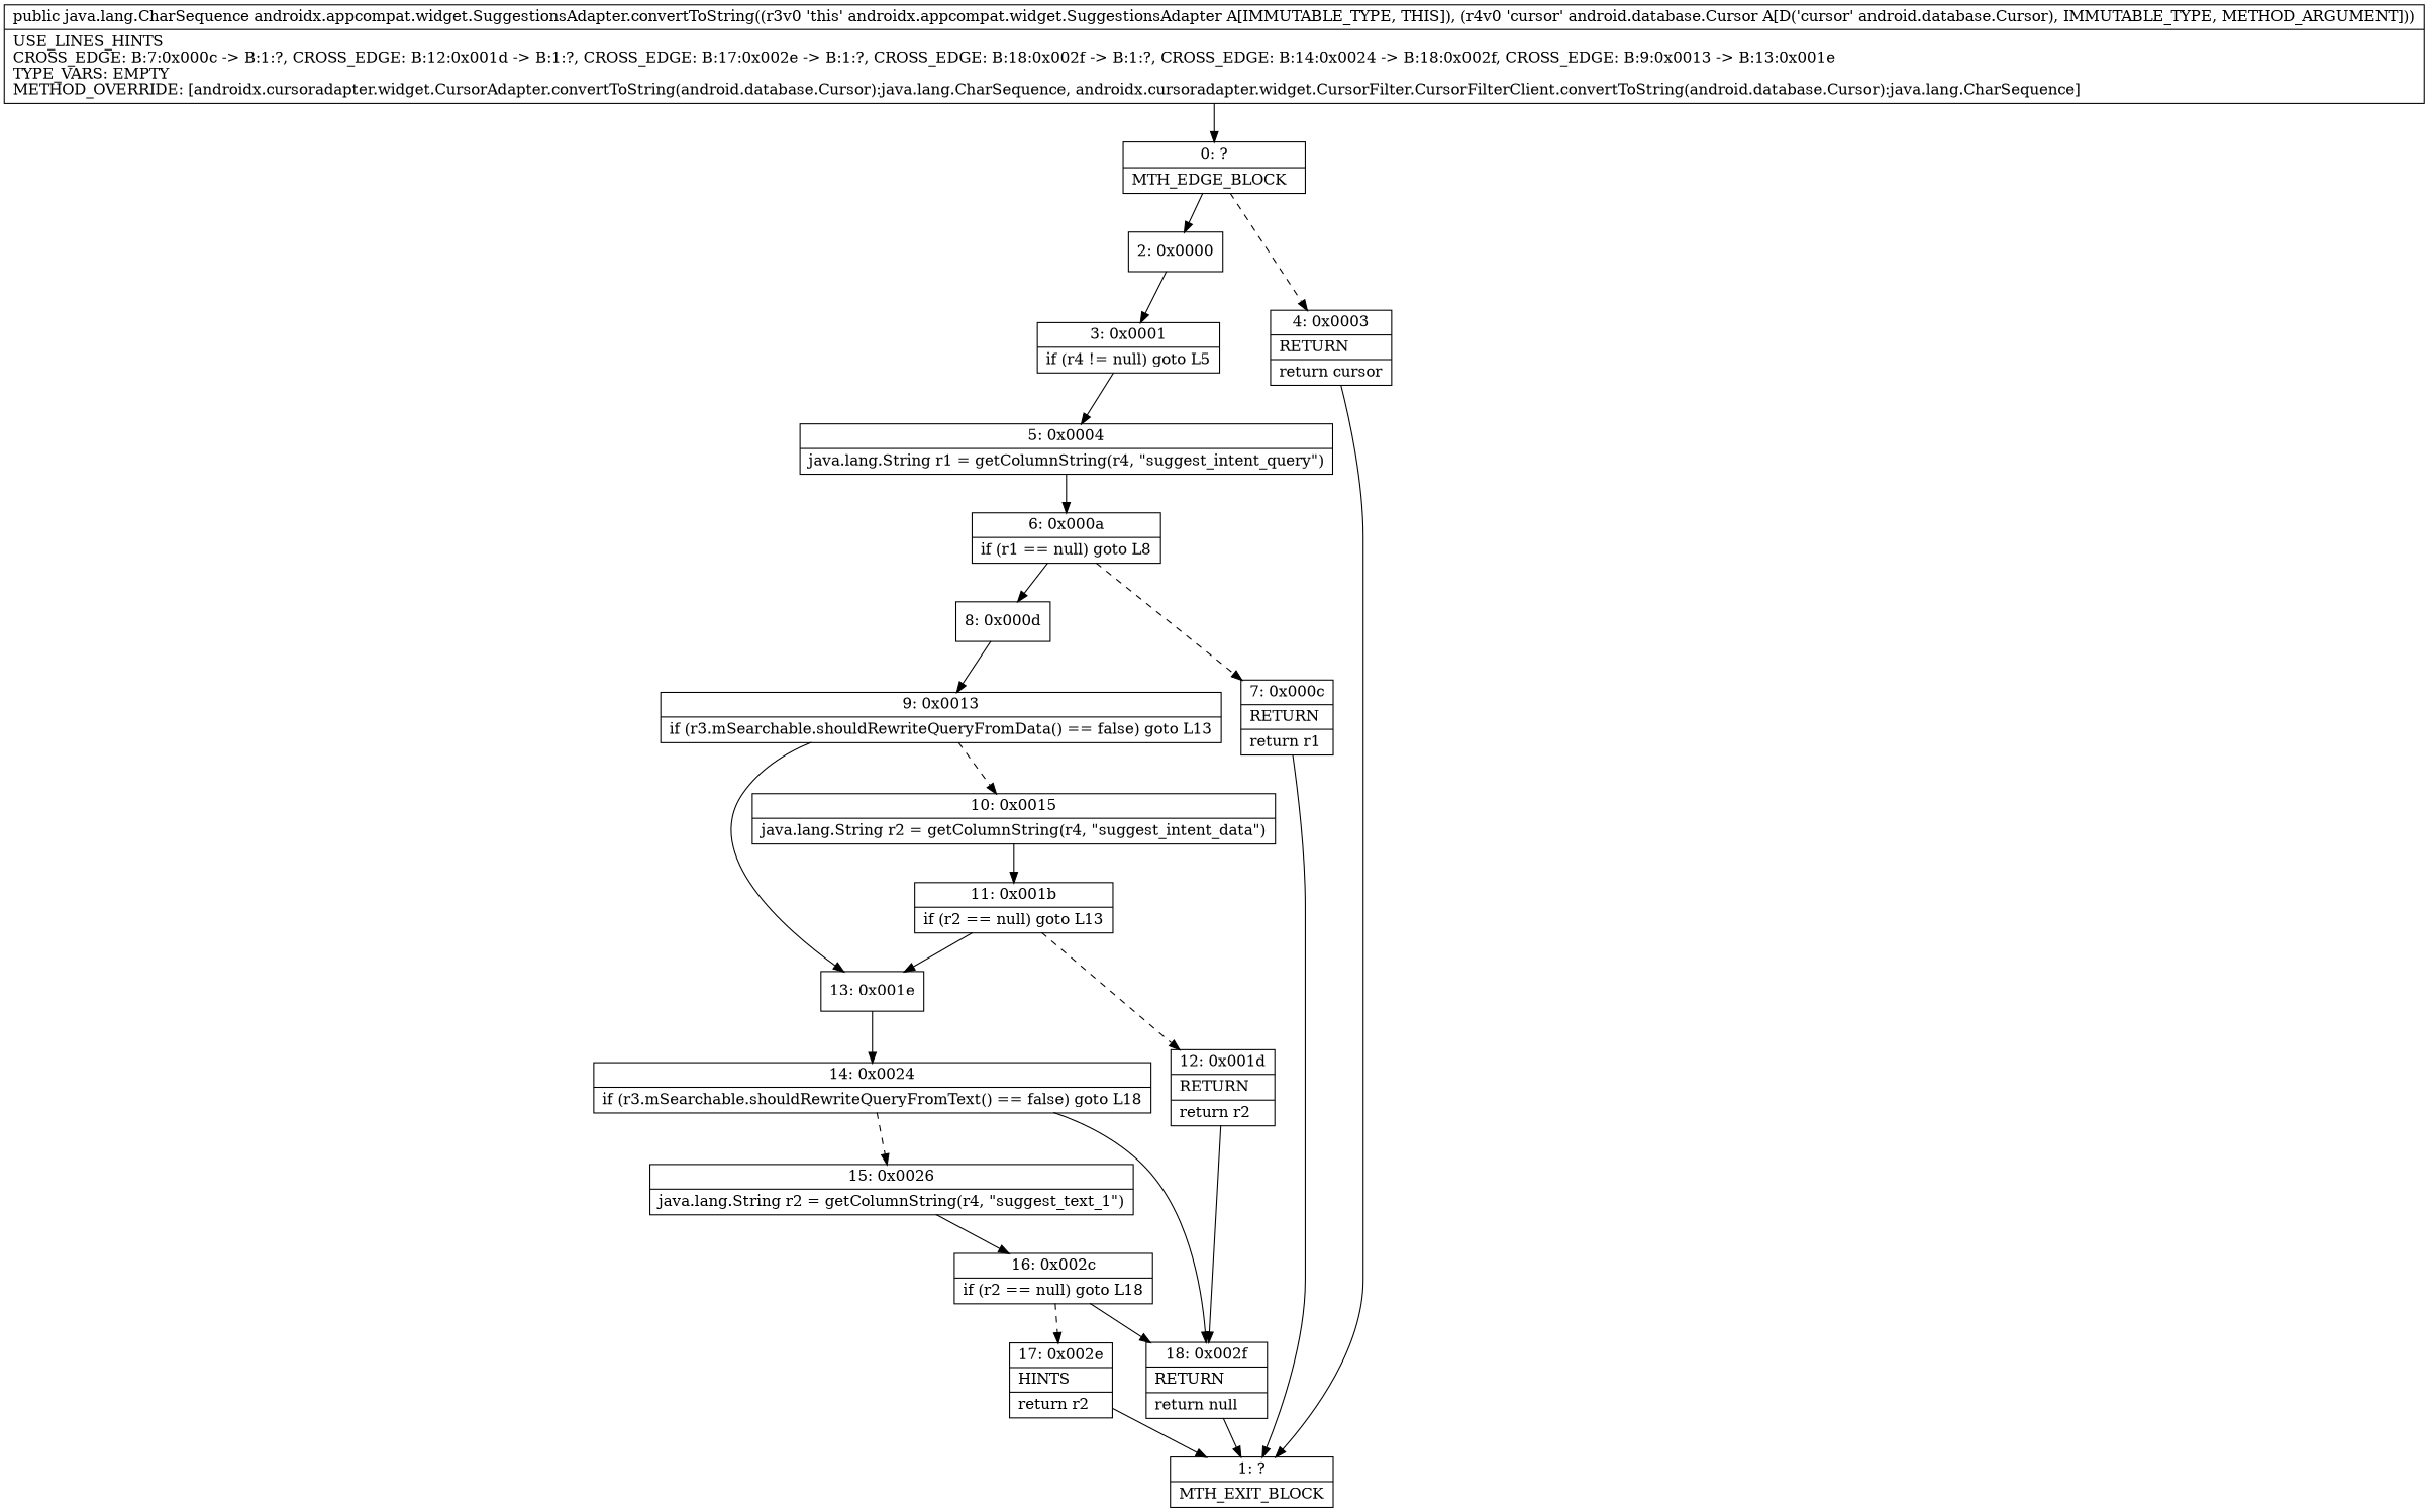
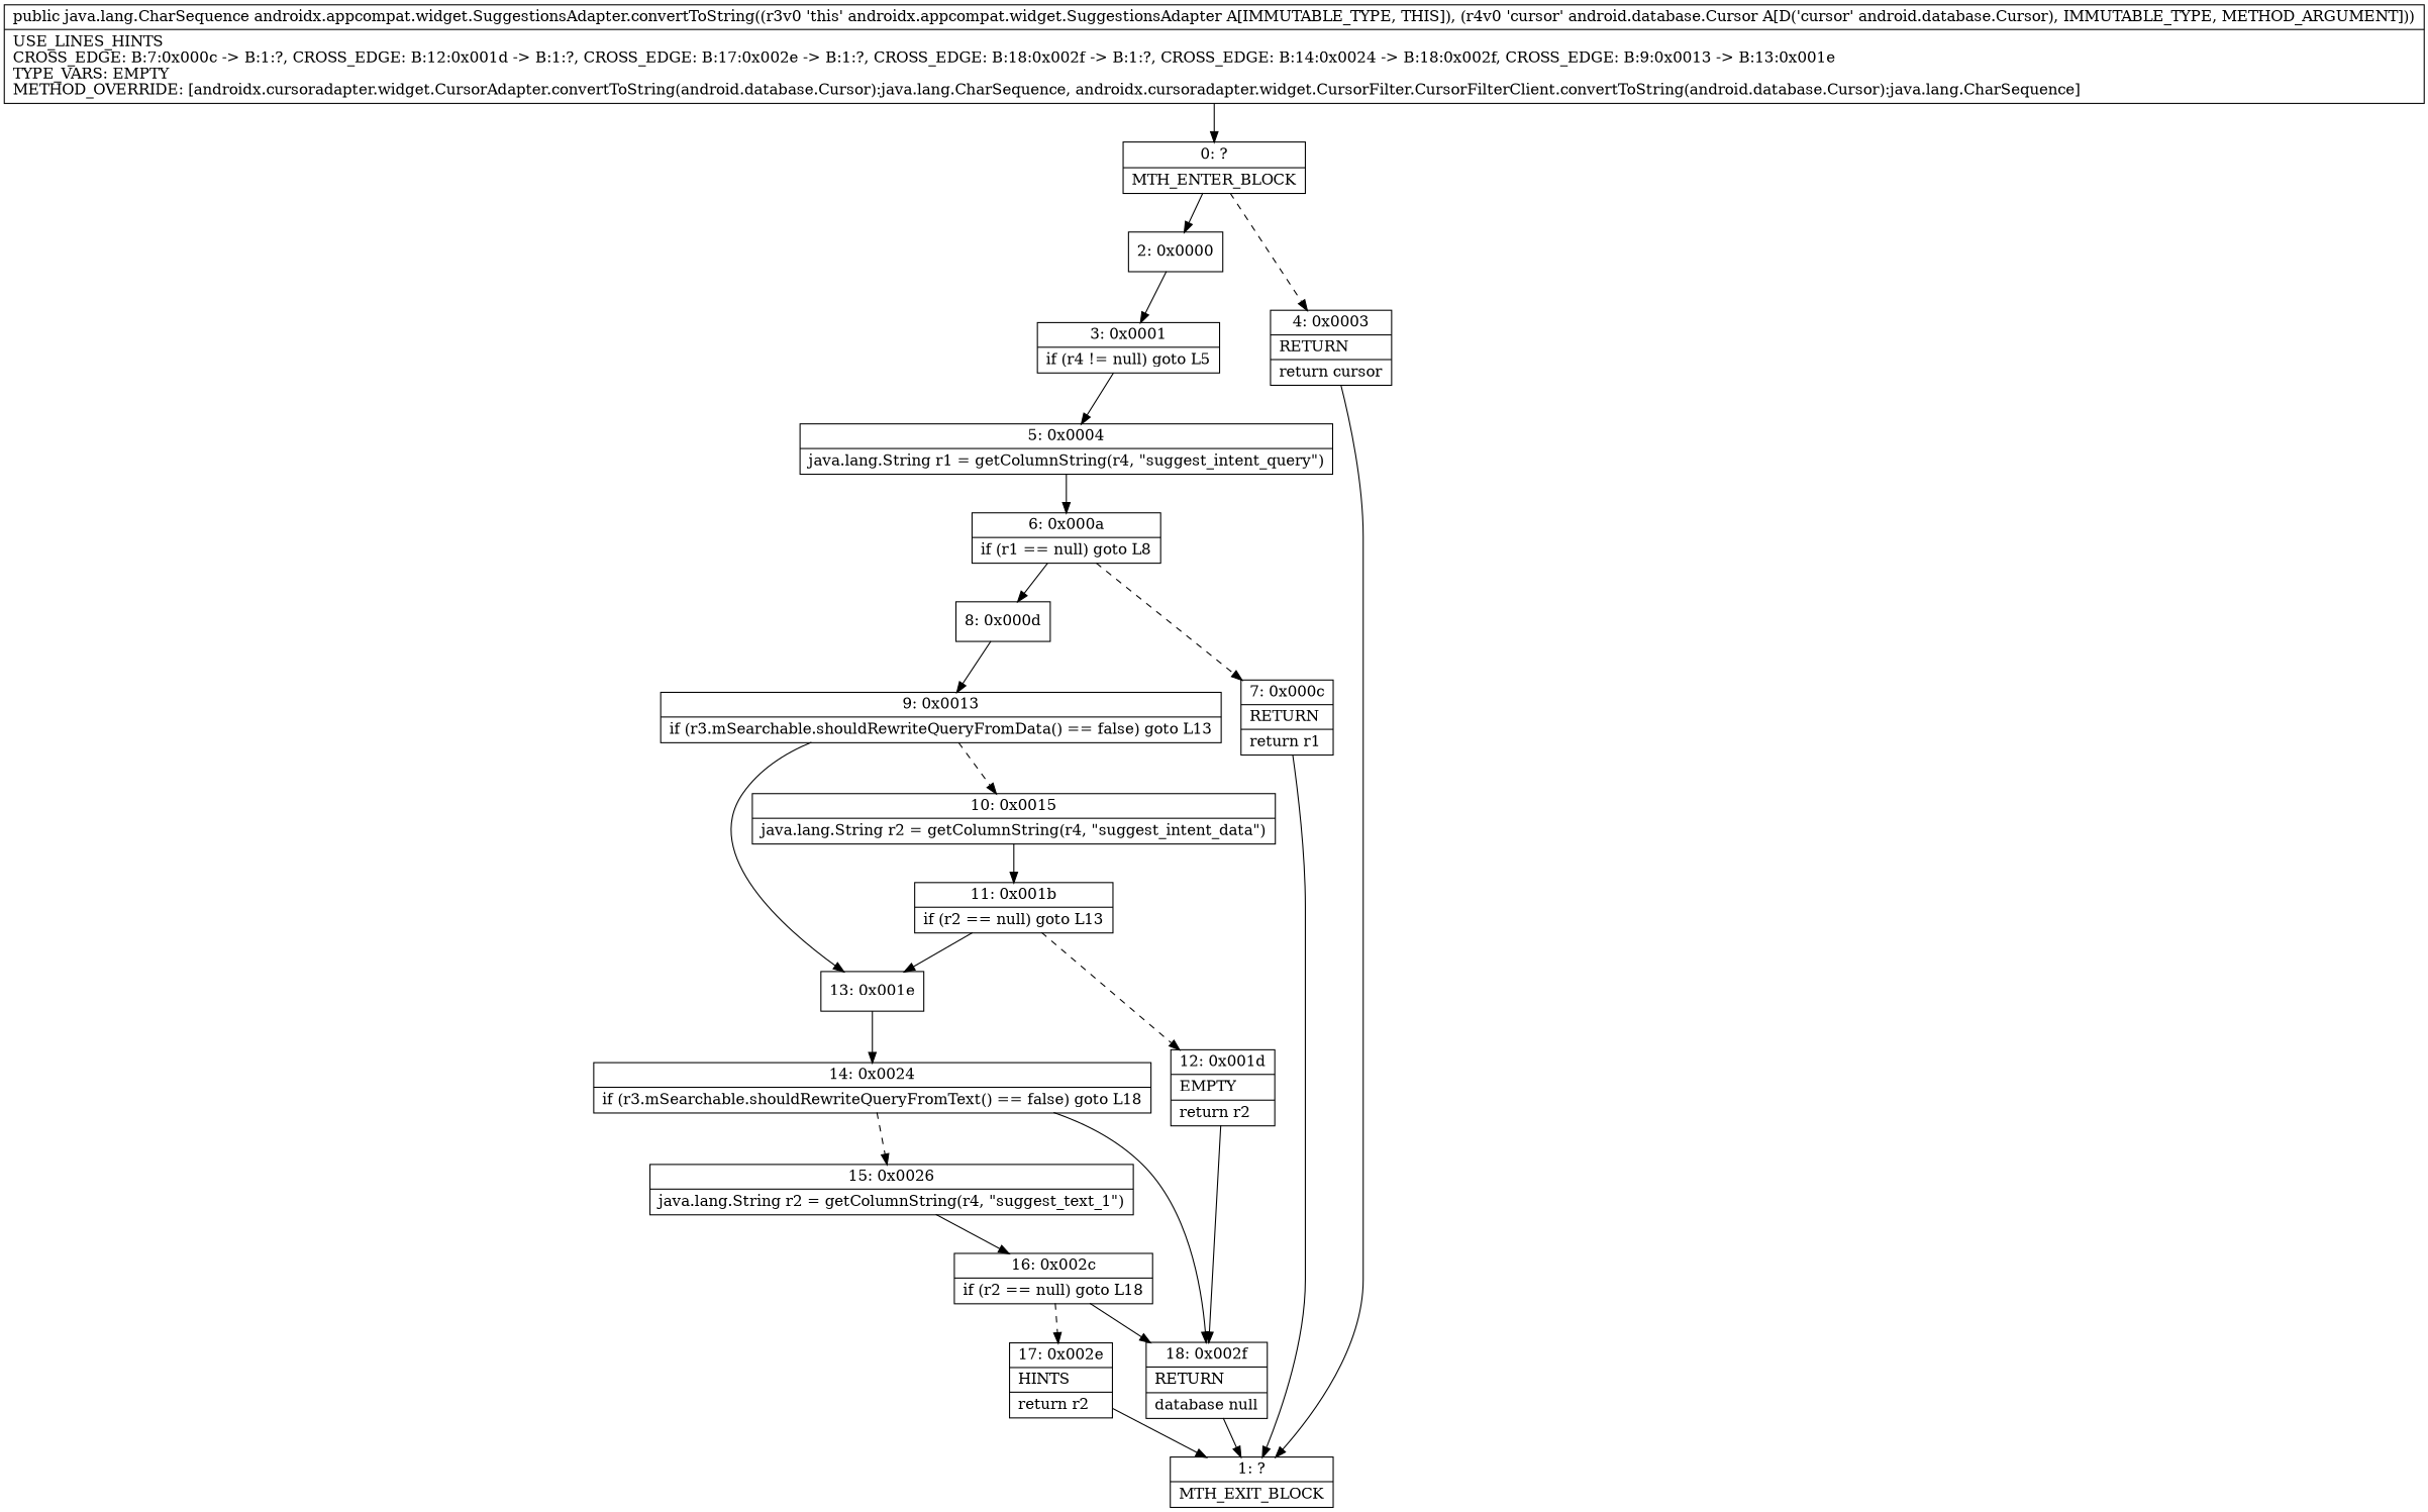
  digraph {
    fontname="DejaVu Serif"
    node [fontname="DejaVu Serif" shape=record]
    edge [fontname="DejaVu Serif"]
-   n1 [label="{0\:\ ?|MTH_EDGE_BLOCK\l}"]
+   n1 [label="{0\:\ ?|MTH_ENTER_BLOCK\l}"]
    n2 [label="{2\:\ 0x0000}"]
    n3 [label="{4\:\ 0x0003|RETURN\l|return cursor\l}"]
    n4 [label="{3\:\ 0x0001|if (r4 != null) goto L5\l}"]
    n5 [label="{5\:\ 0x0004|java.lang.String r1 = getColumnString(r4, \"suggest_intent_query\")\l}"]
    n6 [label="{1\:\ ?|MTH_EXIT_BLOCK\l}"]
    n7 [label="{6\:\ 0x000a|if (r1 == null) goto L8\l}"]
    n8 [label="{7\:\ 0x000c|RETURN\l|return r1\l}"]
    n9 [label="{8\:\ 0x000d}"]
    n10 [label="{9\:\ 0x0013|if (r3.mSearchable.shouldRewriteQueryFromData() == false) goto L13\l}"]
    n11 [label="{10\:\ 0x0015|java.lang.String r2 = getColumnString(r4, \"suggest_intent_data\")\l}"]
    n12 [label="{13\:\ 0x001e}"]
    n13 [label="{11\:\ 0x001b|if (r2 == null) goto L13\l}"]
    n14 [label="{14\:\ 0x0024|if (r3.mSearchable.shouldRewriteQueryFromText() == false) goto L18\l}"]
-   n15 [label="{12\:\ 0x001d|RETURN\l|return r2\l}"]
-   n16 [label="{18\:\ 0x002f|RETURN\l|return null\l}"]
+   n15 [label="{12\:\ 0x001d|EMPTY\l|return r2\l}"]
+   n16 [label="{18\:\ 0x002f|RETURN\l|database null\l}"]
    n17 [label="{15\:\ 0x0026|java.lang.String r2 = getColumnString(r4, \"suggest_text_1\")\l}"]
    n18 [label="{16\:\ 0x002c|if (r2 == null) goto L18\l}"]
    n19 [label="{17\:\ 0x002e|HINTS\l|return r2\l}"]
    n20 [label="{public java.lang.CharSequence androidx.appcompat.widget.SuggestionsAdapter.convertToString((r3v0 'this' androidx.appcompat.widget.SuggestionsAdapter A[IMMUTABLE_TYPE, THIS]), (r4v0 'cursor' android.database.Cursor A[D('cursor' android.database.Cursor), IMMUTABLE_TYPE, METHOD_ARGUMENT]))  | USE_LINES_HINTS\lCROSS_EDGE: B:7:0x000c \-\> B:1:?, CROSS_EDGE: B:12:0x001d \-\> B:1:?, CROSS_EDGE: B:17:0x002e \-\> B:1:?, CROSS_EDGE: B:18:0x002f \-\> B:1:?, CROSS_EDGE: B:14:0x0024 \-\> B:18:0x002f, CROSS_EDGE: B:9:0x0013 \-\> B:13:0x001e\lTYPE_VARS: EMPTY\lMETHOD_OVERRIDE: [androidx.cursoradapter.widget.CursorAdapter.convertToString(android.database.Cursor):java.lang.CharSequence, androidx.cursoradapter.widget.CursorFilter.CursorFilterClient.convertToString(android.database.Cursor):java.lang.CharSequence]\l}"]
    n1 -> n2
    n1 -> n3 [style=dashed]
    n2 -> n4
    n3 -> n6
    n4 -> n5
    n5 -> n7
    n7 -> n8 [style=dashed]
    n7 -> n9
    n8 -> n6
    n9 -> n10
    n10 -> n11 [style=dashed]
    n10 -> n12
    n11 -> n13
    n12 -> n14
    n13 -> n12
    n13 -> n15 [style=dashed]
    n14 -> n16
    n14 -> n17 [style=dashed]
    n15 -> n16
    n16 -> n6
    n17 -> n18
    n18 -> n16
    n18 -> n19 [style=dashed]
    n19 -> n6
    n20 -> n1
  }
